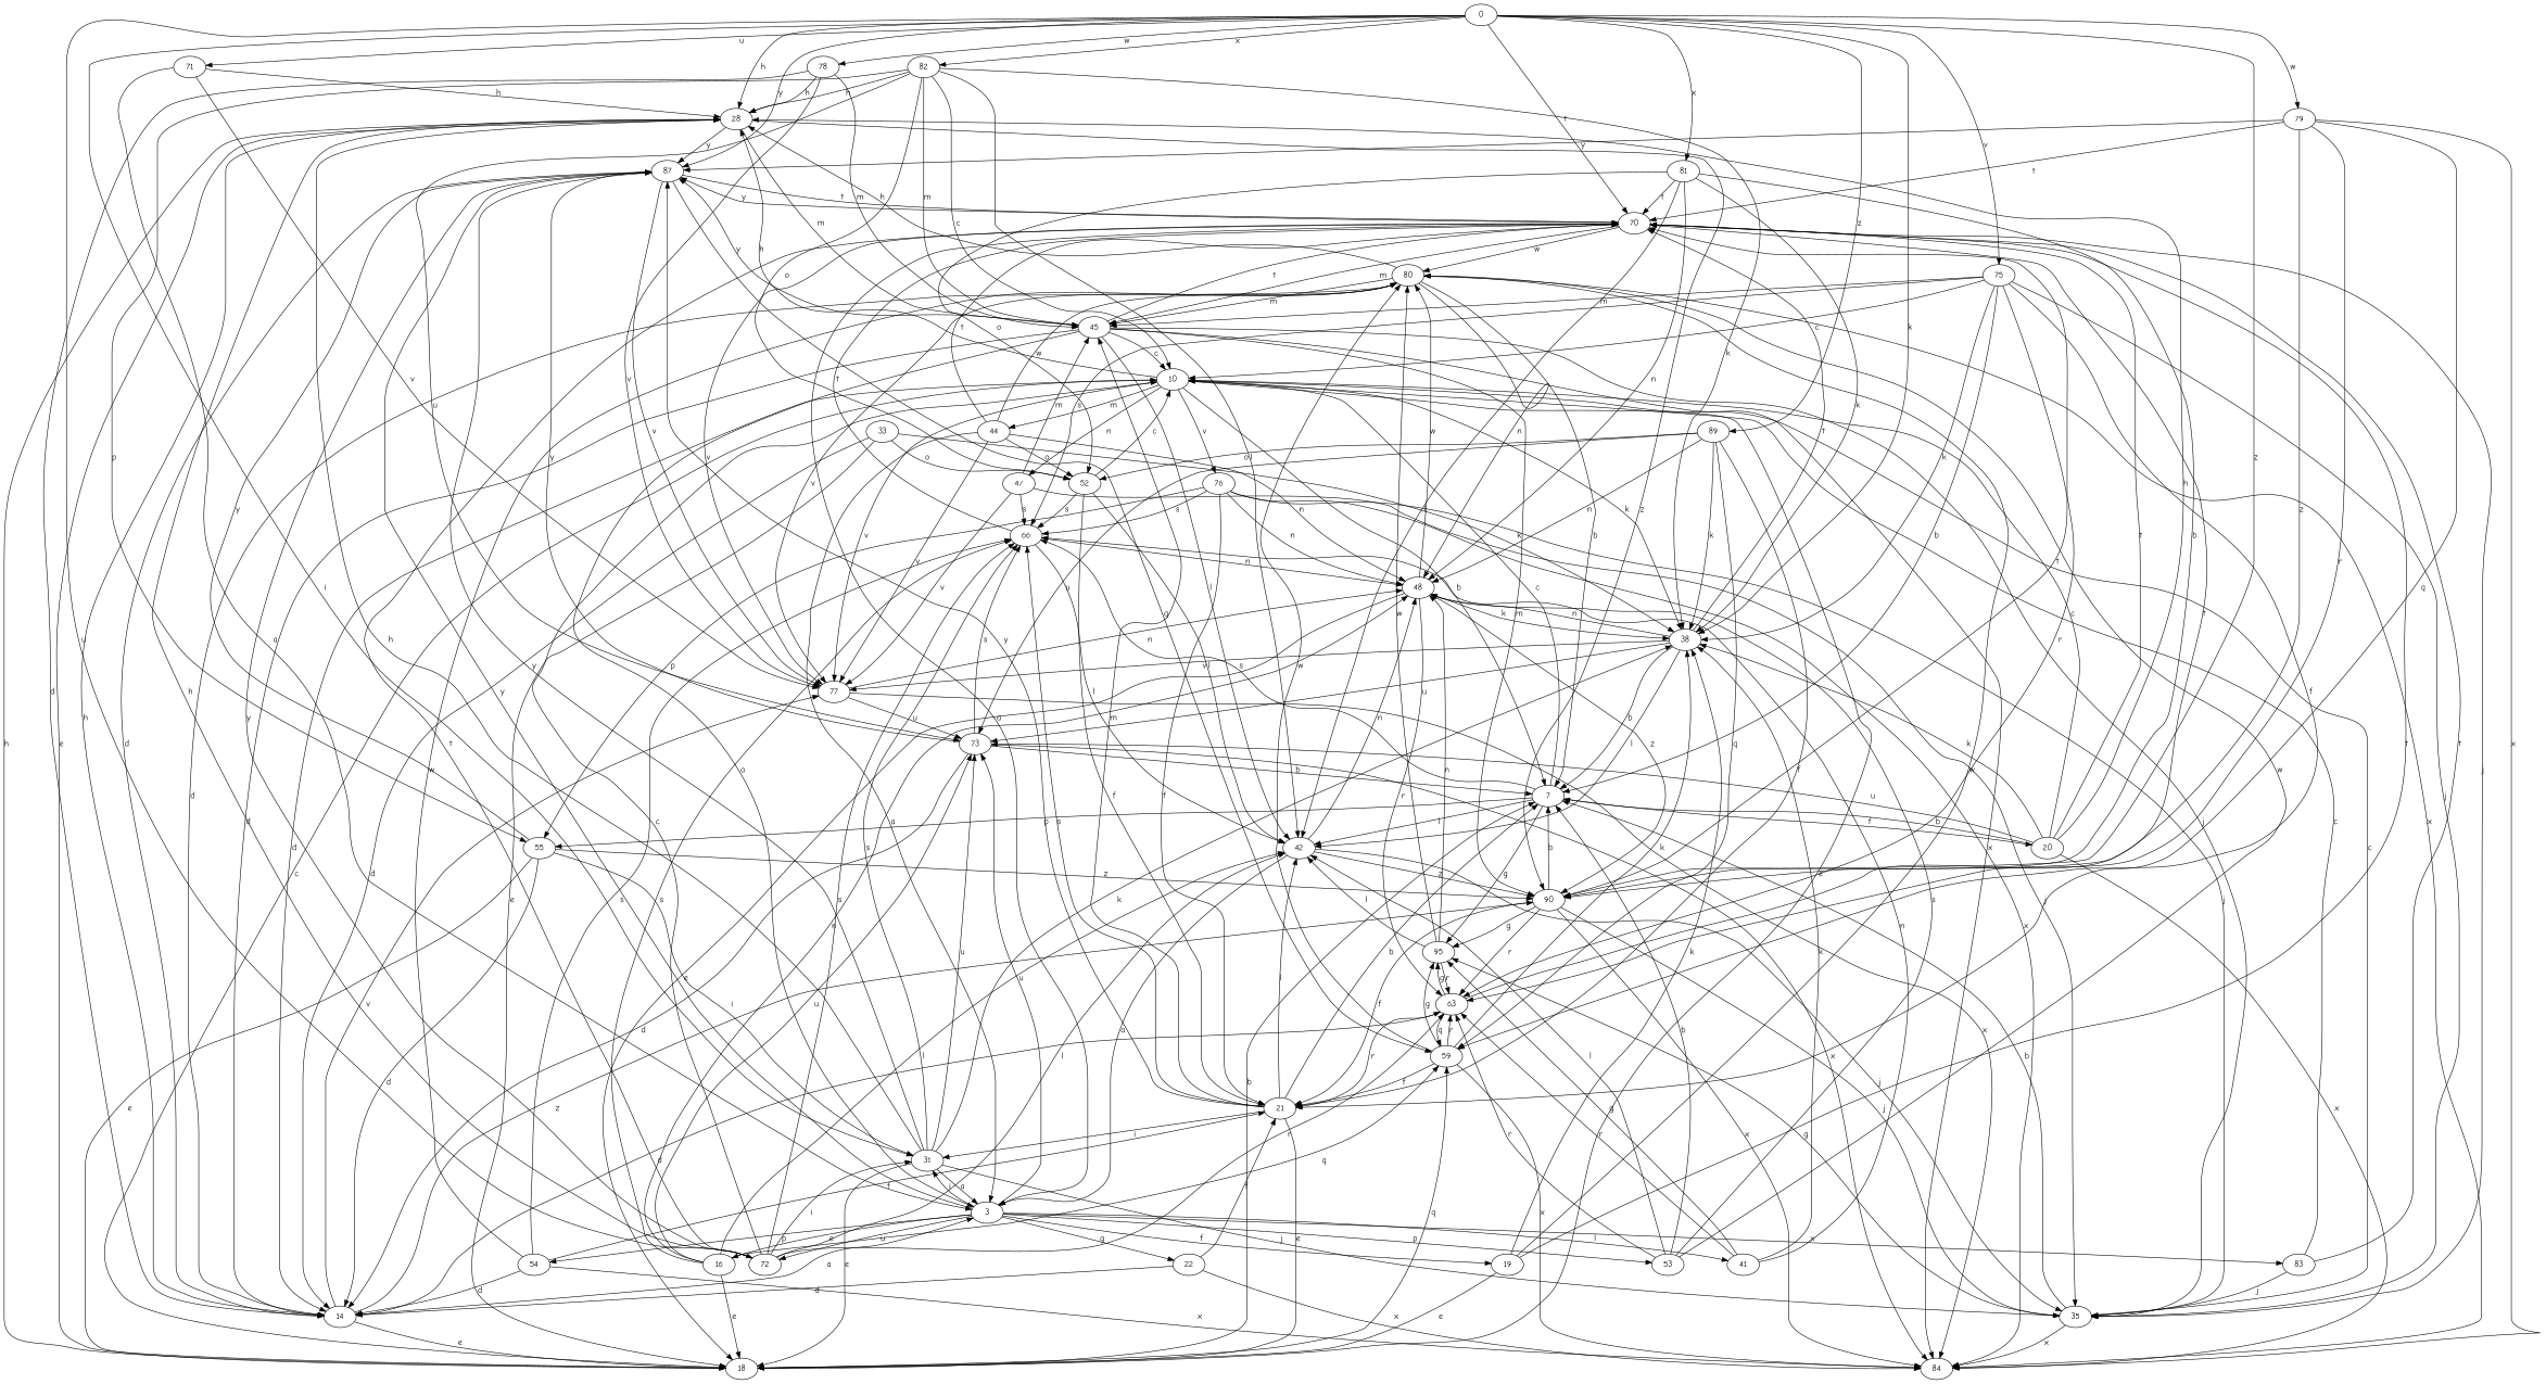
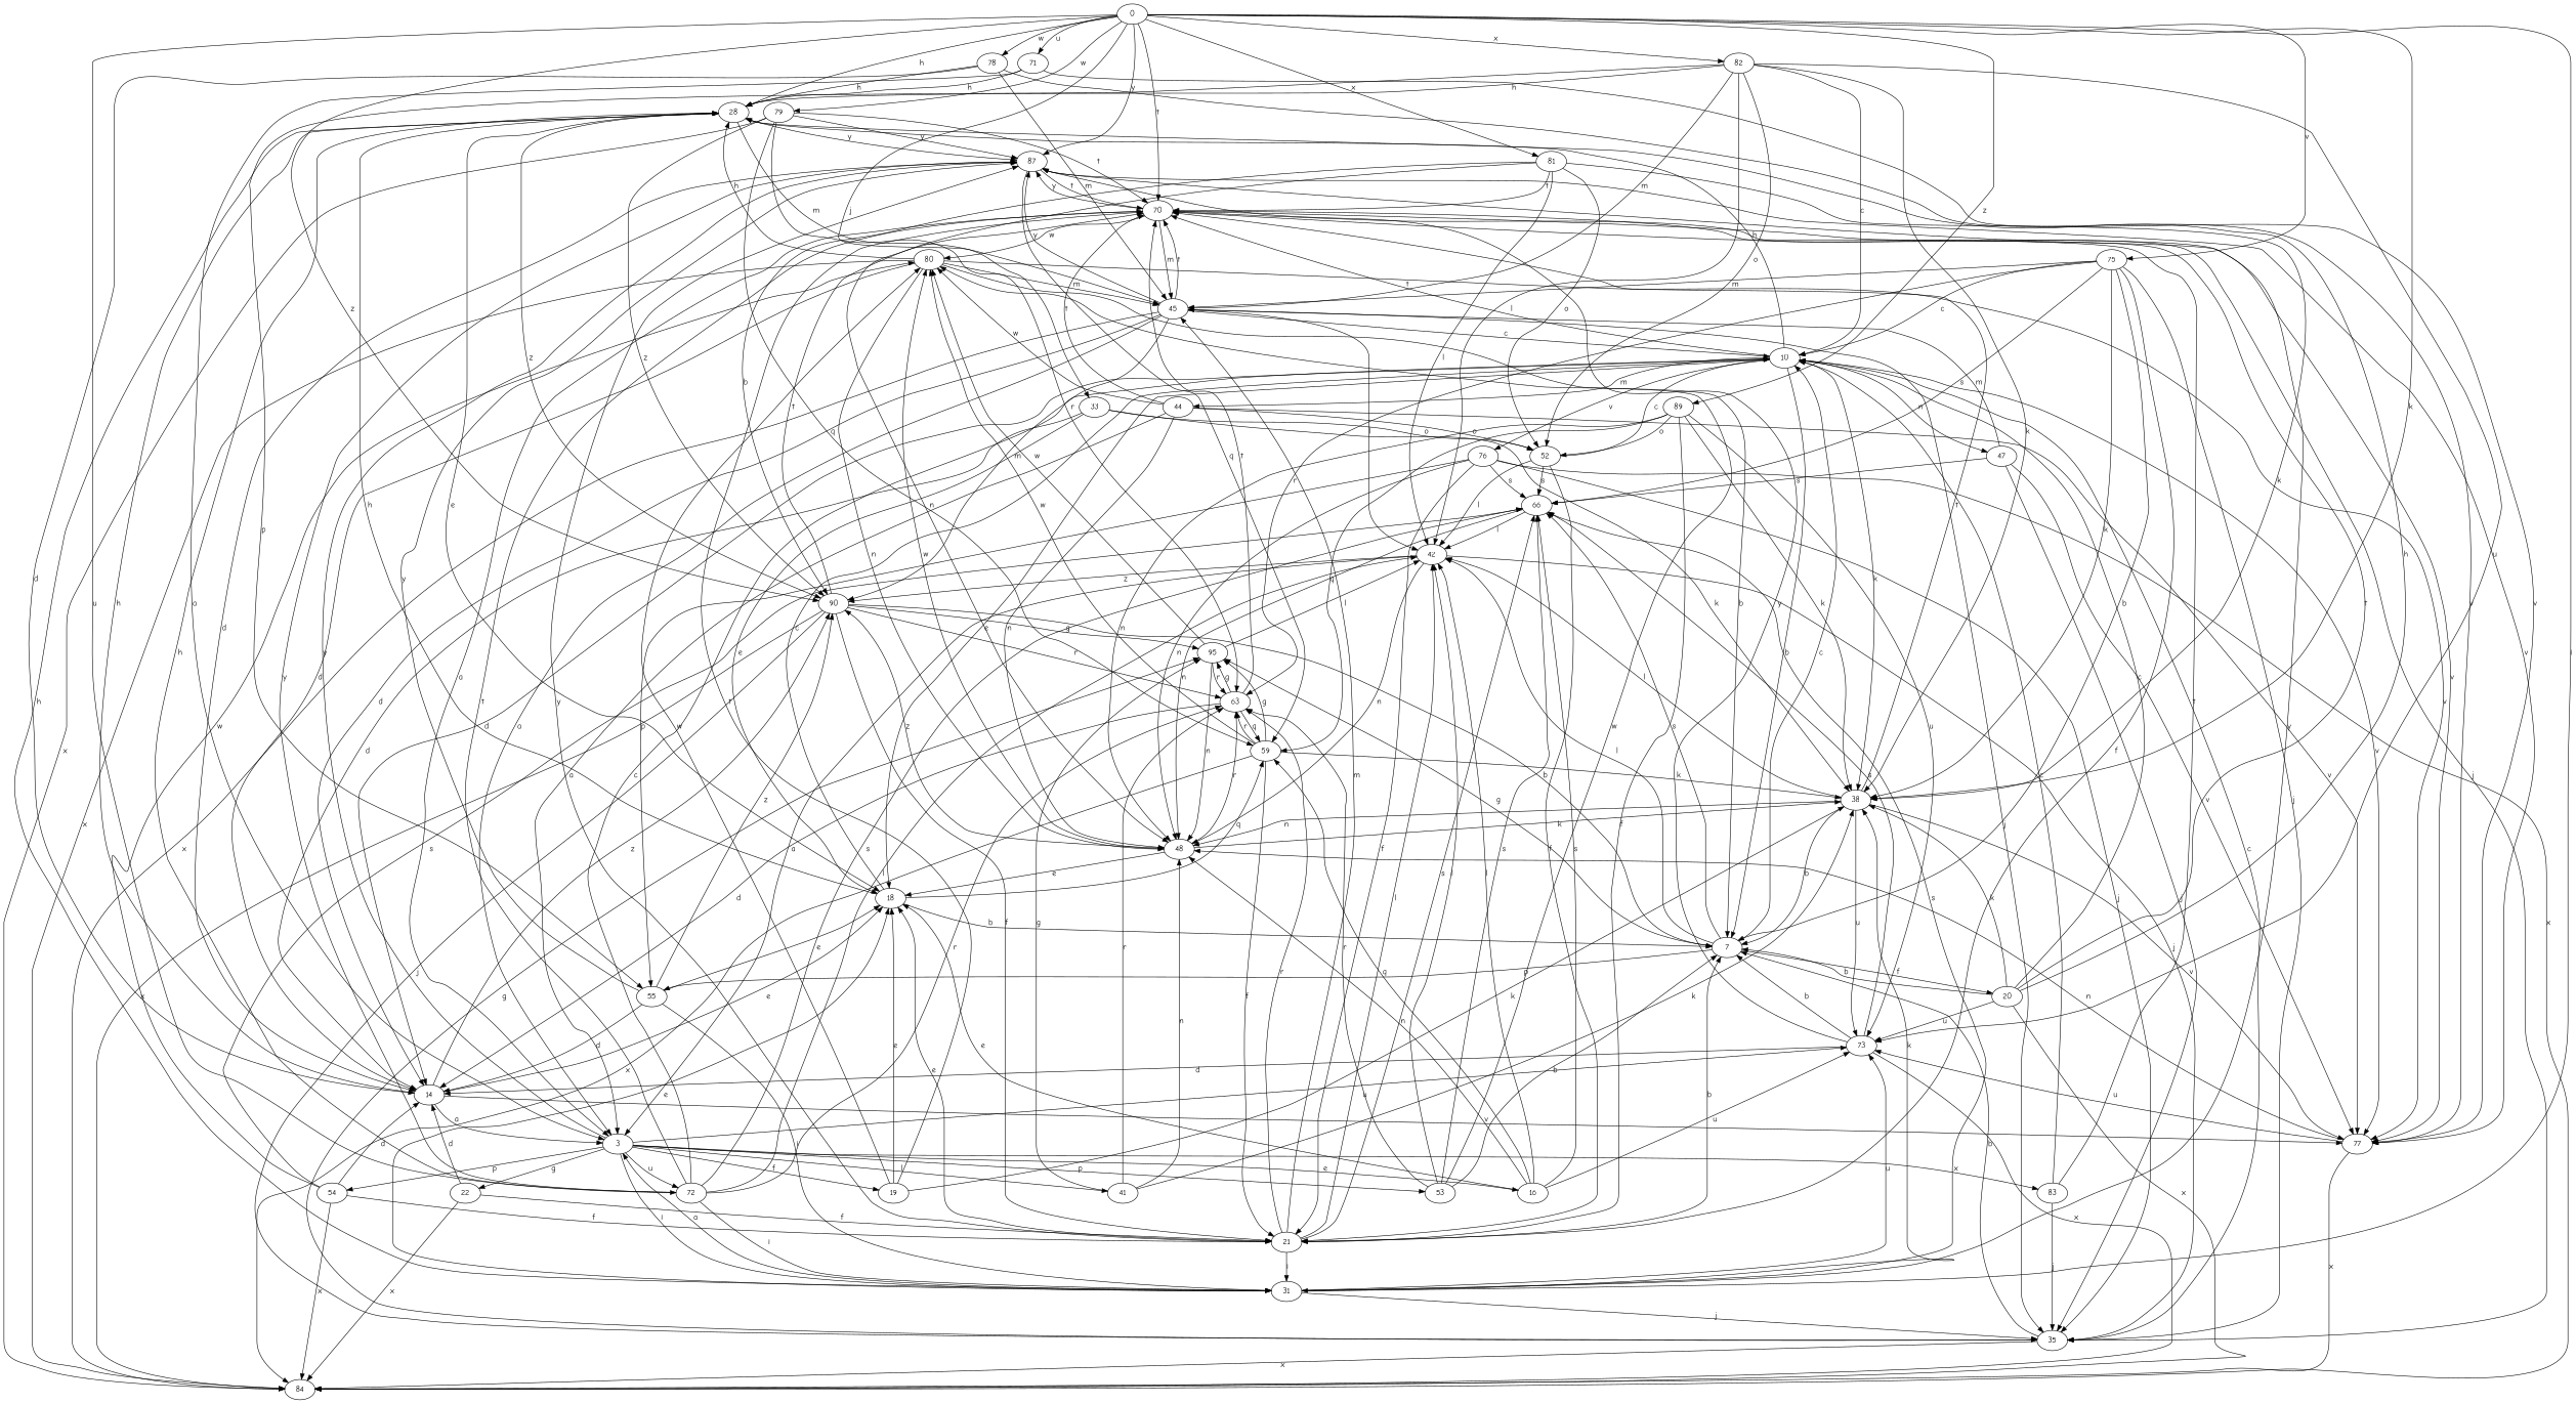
  strict digraph {
    fontname="Comic Neue"
    node [fontname="Comic Neue"]
    edge [fontname="Comic Neue"]
    0
    28
    31
    33
    38
    70
    71
    72
    75
    78
    79
    81
    82
    87
    89
    90
    18
    45
    3
    73
    66
    35
    14
    52
    7
    42
    77
    48
    80
    10
    63
    21
    59
    84
    55
    n36 [label=95]
    16
    19
    22
    41
    53
    54
    83
    20
    44
    47
    76
    0 -> 28 [label=h]
    0 -> 31 [label=i]
+   0 -> 33 [label=j]
    0 -> 38 [label=k]
    0 -> 70 [label=t]
    0 -> 71 [label=u]
    0 -> 72 [label=u]
    0 -> 75 [label=v]
    0 -> 78 [label=w]
    0 -> 79 [label=w]
    0 -> 81 [label=x]
    0 -> 82 [label=x]
    0 -> 87 [label=y]
    0 -> 89 [label=z]
    0 -> 90 [label=z]
    28 -> 87 [label=y]
    28 -> 90 [label=z]
    28 -> 18 [label=e]
    28 -> 45 [label=m]
    31 -> 28 [label=h]
    31 -> 38 [label=k]
    31 -> 87 [label=y]
    31 -> 18 [label=e]
    31 -> 3 [label=a]
    31 -> 73 [label=u]
    31 -> 66 [label=s]
    31 -> 35 [label=j]
    33 -> 38 [label=k]
    33 -> 18 [label=e]
    33 -> 14 [label=d]
    33 -> 52 [label=o]
    38 -> 70 [label=t]
    38 -> 73 [label=u]
    38 -> 7 [label=b]
    38 -> 42 [label=l]
    38 -> 77 [label=v]
    38 -> 48 [label=n]
    70 -> 87 [label=y]
    70 -> 45 [label=m]
    70 -> 3 [label=a]
    70 -> 35 [label=j]
    70 -> 77 [label=v]
    70 -> 80 [label=w]
    71 -> 28 [label=h]
    71 -> 3 [label=a]
    71 -> 77 [label=v]
    72 -> 28 [label=h]
    72 -> 31 [label=i]
    72 -> 70 [label=t]
    72 -> 87 [label=y]
    72 -> 66 [label=s]
    72 -> 42 [label=l]
    72 -> 10 [label=c]
    72 -> 63 [label=r]
    75 -> 38 [label=k]
    75 -> 45 [label=m]
    75 -> 66 [label=s]
    75 -> 35 [label=j]
    75 -> 7 [label=b]
    75 -> 10 [label=c]
    75 -> 63 [label=r]
    75 -> 21 [label=f]
    78 -> 28 [label=h]
    78 -> 45 [label=m]
    78 -> 14 [label=d]
    78 -> 77 [label=v]
    79 -> 70 [label=t]
    79 -> 87 [label=y]
    79 -> 90 [label=z]
    79 -> 63 [label=r]
    79 -> 59 [label=q]
    79 -> 84 [label=x]
    81 -> 38 [label=k]
    81 -> 70 [label=t]
    81 -> 90 [label=b]
    81 -> 52 [label=o]
    81 -> 42 [label=l]
    81 -> 48 [label=n]
    82 -> 28 [label=h]
    82 -> 38 [label=k]
    82 -> 45 [label=m]
    82 -> 73 [label=u]
    82 -> 52 [label=o]
    82 -> 42 [label=l]
    82 -> 10 [label=c]
    82 -> 55 [label=p]
    87 -> 70 [label=t]
    87 -> 14 [label=d]
    87 -> 77 [label=v]
    87 -> 59 [label=q]
    89 -> 38 [label=k]
    89 -> 73 [label=u]
    89 -> 52 [label=o]
    89 -> 48 [label=n]
    89 -> 21 [label=f]
    89 -> 59 [label=q]
    90 -> 70 [label=t]
    90 -> 35 [label=j]
    90 -> 7 [label=b]
    90 -> 63 [label=r]
    90 -> 21 [label=f]
    90 -> 84 [label=x]
    90 -> n36 [label=g]
    18 -> 28 [label=h]
    18 -> 7 [label=b]
    18 -> 10 [label=c]
    18 -> 59 [label=q]
    45 -> 70 [label=t]
    45 -> 87 [label=y]
    45 -> 90 [label=m]
    45 -> 3 [label=a]
    45 -> 35 [label=j]
    45 -> 14 [label=d]
    45 -> 42 [label=l]
    45 -> 10 [label=c]
    45 -> 84 [label=x]
    3 -> 31 [label=i]
    3 -> 72 [label=u]
    3 -> 87 [label=y]
    3 -> 73 [label=u]
    3 -> 16 [label=e]
    3 -> 19 [label=f]
    3 -> 22 [label=g]
    3 -> 41 [label=l]
    3 -> 53 [label=p]
    3 -> 54 [label=p]
    3 -> 83 [label=x]
    73 -> 87 [label=y]
    73 -> 66 [label=s]
    73 -> 14 [label=d]
    73 -> 7 [label=b]
    73 -> 84 [label=x]
-   66 -> 70 [label=t]
+   10 -> 70 [label=t]
    66 -> 42 [label=l]
    66 -> 48 [label=n]
    35 -> 7 [label=b]
    35 -> 10 [label=c]
    35 -> 84 [label=x]
    35 -> n36 [label=g]
    14 -> 28 [label=h]
    14 -> 90 [label=z]
    14 -> 18 [label=e]
    14 -> 3 [label=a]
    14 -> 77 [label=v]
    52 -> 66 [label=s]
    52 -> 42 [label=l]
    52 -> 10 [label=c]
    52 -> 21 [label=f]
    7 -> 66 [label=s]
    7 -> 42 [label=l]
    7 -> 10 [label=c]
    7 -> 55 [label=p]
    7 -> n36 [label=g]
    7 -> 20 [label=f]
    42 -> 90 [label=z]
    42 -> 3 [label=a]
    42 -> 35 [label=j]
    42 -> 48 [label=n]
    77 -> 73 [label=u]
    77 -> 48 [label=n]
    77 -> 84 [label=x]
    48 -> 38 [label=k]
    48 -> 90 [label=z]
    48 -> 18 [label=e]
    48 -> 80 [label=w]
    48 -> 63 [label=r]
    80 -> 28 [label=h]
    80 -> 45 [label=m]
    80 -> 14 [label=d]
    80 -> 7 [label=b]
    80 -> 77 [label=v]
    80 -> 48 [label=n]
    80 -> 84 [label=x]
    10 -> 28 [label=h]
    10 -> 38 [label=k]
    10 -> 18 [label=e]
    10 -> 14 [label=d]
    10 -> 7 [label=b]
    10 -> 77 [label=v]
    10 -> 44 [label=m]
    10 -> 47 [label=n]
    10 -> 76 [label=v]
    63 -> 70 [label=t]
    63 -> 14 [label=d]
    63 -> 59 [label=q]
    63 -> n36 [label=g]
    21 -> 31 [label=i]
    21 -> 87 [label=y]
    21 -> 18 [label=e]
    21 -> 45 [label=m]
    21 -> 66 [label=s]
    21 -> 7 [label=b]
    21 -> 42 [label=l]
    21 -> 63 [label=r]
    59 -> 38 [label=k]
    59 -> 80 [label=w]
    59 -> 63 [label=r]
    59 -> 21 [label=f]
    59 -> 84 [label=x]
    59 -> n36 [label=g]
    55 -> 31 [label=i]
    55 -> 87 [label=y]
    55 -> 90 [label=z]
    55 -> 18 [label=e]
    55 -> 14 [label=d]
    n36 -> 42 [label=l]
    n36 -> 48 [label=n]
    n36 -> 80 [label=w]
    n36 -> 63 [label=r]
    16 -> 18 [label=e]
    16 -> 73 [label=u]
    16 -> 66 [label=s]
    16 -> 42 [label=l]
    16 -> 48 [label=n]
    16 -> 59 [label=q]
    19 -> 38 [label=k]
    19 -> 70 [label=t]
    19 -> 18 [label=e]
    19 -> 80 [label=w]
    22 -> 14 [label=d]
    22 -> 21 [label=f]
    22 -> 84 [label=x]
    41 -> 38 [label=k]
    41 -> 48 [label=n]
    41 -> 63 [label=r]
    41 -> n36 [label=g]
    53 -> 66 [label=s]
    53 -> 7 [label=b]
    53 -> 42 [label=l]
    53 -> 80 [label=w]
    53 -> 63 [label=r]
    54 -> 66 [label=s]
    54 -> 14 [label=d]
    54 -> 80 [label=w]
    54 -> 21 [label=f]
    54 -> 84 [label=x]
    83 -> 70 [label=t]
    83 -> 35 [label=j]
    83 -> 10 [label=c]
    20 -> 28 [label=h]
    20 -> 38 [label=k]
    20 -> 70 [label=t]
    20 -> 73 [label=u]
    20 -> 7 [label=b]
    20 -> 10 [label=c]
    20 -> 84 [label=x]
    44 -> 70 [label=t]
    44 -> 3 [label=a]
    44 -> 52 [label=o]
    44 -> 77 [label=v]
    44 -> 48 [label=n]
    44 -> 80 [label=w]
    47 -> 45 [label=m]
    47 -> 66 [label=s]
    47 -> 35 [label=j]
    47 -> 77 [label=v]
    76 -> 66 [label=s]
    76 -> 35 [label=j]
    76 -> 48 [label=n]
    76 -> 21 [label=f]
    76 -> 84 [label=x]
    76 -> 55 [label=p]
  }
